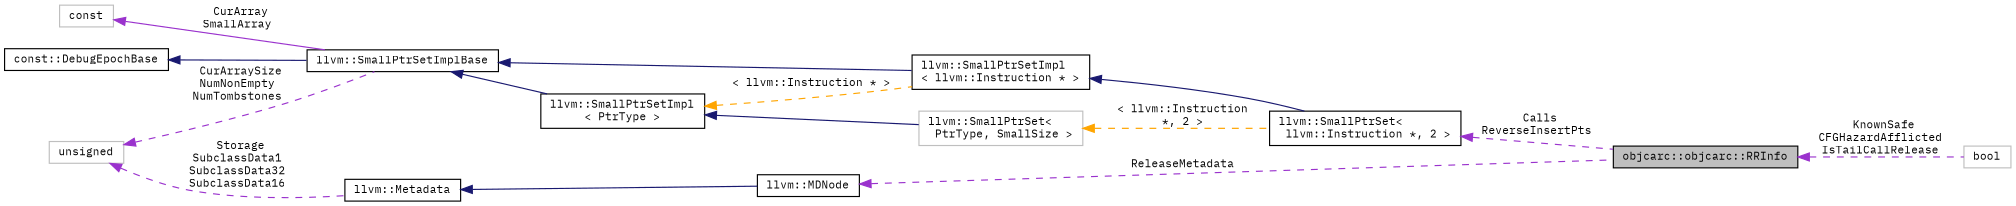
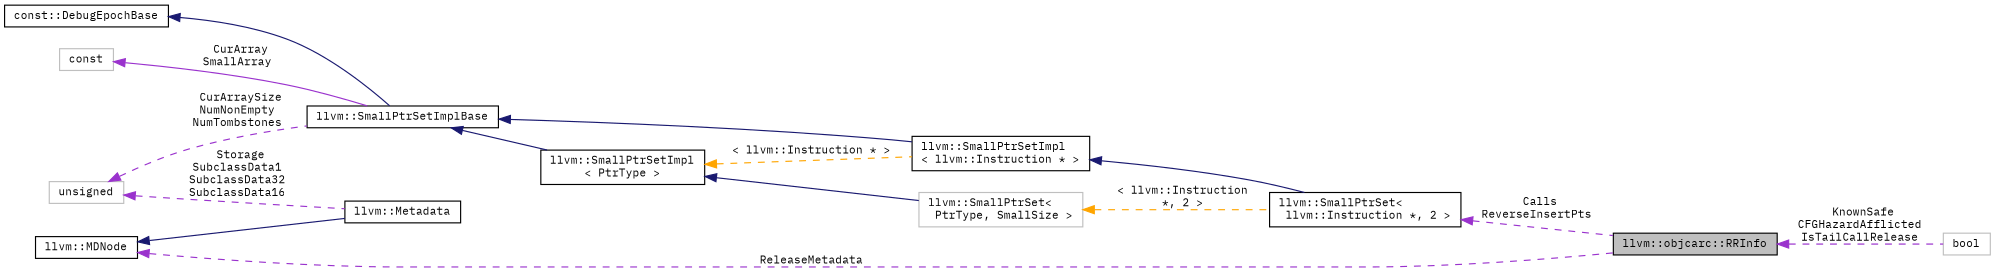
  digraph {
    fontname="IBM Plex Mono"
    rankdir=LR
    node [color=black fontname="IBM Plex Mono" fontsize=10 shape=record]
    edge [color=darkorchid3 dir=back fontname="IBM Plex Mono" fontsize=10 labelfontname=Helvetica labelfontsize=10 style=dashed]
-   n1 [fillcolor=grey75 fontcolor=black height=0.2 label="objcarc::objcarc::RRInfo" style=filled width=0.4]
+   n1 [fillcolor=grey75 fontcolor=black height=0.2 label="llvm::objcarc::RRInfo" style=filled width=0.4]
    n2 [color=grey75 height=0.2 label=bool width=0.4]
    n3 [height=0.2 label="llvm::SmallPtrSet\<\l llvm::Instruction *, 2 \>" width=0.4]
    n4 [height=0.2 label="llvm::SmallPtrSetImpl\l\< llvm::Instruction * \>" width=0.4]
    n5 [height=0.2 label="llvm::SmallPtrSetImplBase" width=0.4]
    n6 [height=0.2 label="llvm::SmallPtrSetImpl\l\< PtrType \>" width=0.4]
    n7 [color=grey75 height=0.2 label="llvm::SmallPtrSet\<\l PtrType, SmallSize \>" width=0.4]
    n8 [height=0.2 label="const::DebugEpochBase" width=0.4]
    n9 [color=grey75 height=0.2 label=unsigned width=0.4]
    n10 [height=0.2 label="llvm::Metadata" width=0.4]
    n11 [height=0.2 label="llvm::MDNode" width=0.4]
    n12 [color=grey75 height=0.2 label=const width=0.4]
    n1 -> n2 [label=" KnownSafe\nCFGHazardAfflicted\nIsTailCallRelease"]
    n3 -> n1 [label=" Calls\nReverseInsertPts"]
    n4 -> n3 [color=midnightblue style=solid]
    n5 -> n4 [color=midnightblue style=solid]
    n5 -> n6 [color=midnightblue style=solid]
    n6 -> n4 [color=orange label=" \< llvm::Instruction * \>"]
    n6 -> n7 [color=midnightblue style=solid]
    n7 -> n3 [color=orange label=" \< llvm::Instruction\l *, 2 \>"]
    n8 -> n5 [color=midnightblue style=solid]
    n9 -> n5 [label=" CurArraySize\nNumNonEmpty\nNumTombstones"]
    n9 -> n10 [label=" Storage\nSubclassData1\nSubclassData32\nSubclassData16"]
-   n10 -> n11 [color=midnightblue style=solid]
+   n11 -> n10 [color=midnightblue style=solid]
    n11 -> n1 [label=" ReleaseMetadata"]
    n12 -> n5 [label=" CurArray\nSmallArray" style=solid]
  }
